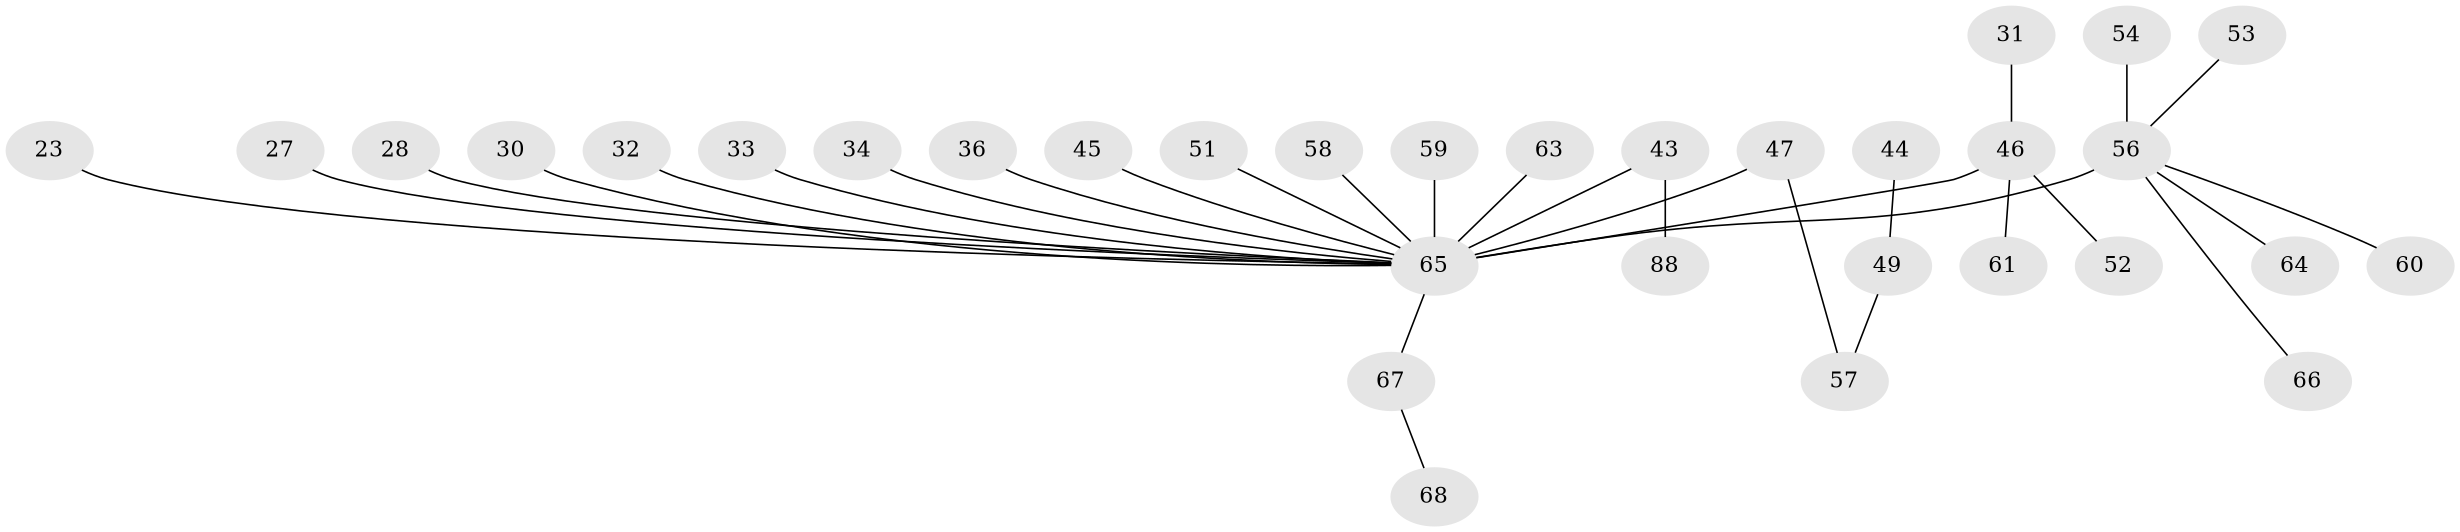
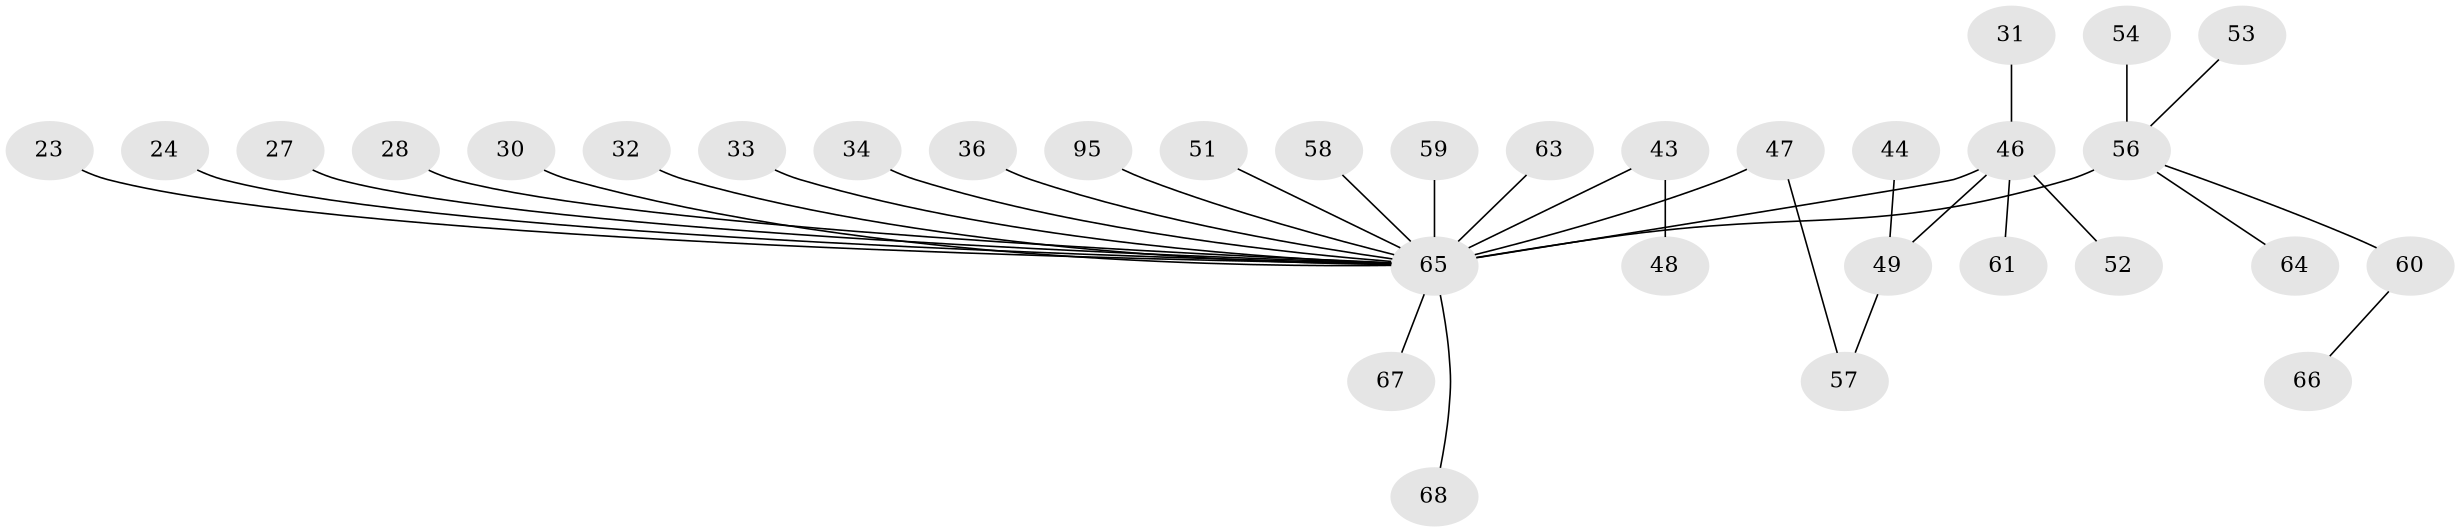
  graph {
    node [color=gray90 style=filled]
    65 [super="+23+41+11+16"]
    67 [super="+29+42"]
    68
    n4 [label=23]
+   24 [super="+3"]
    27
    28
    30
    46 [super="+8+19"]
    49 [super="+39+40"]
    52
    61 [super="+50"]
    31
    32 [super="+15"]
    33
    34
    36
    43 [super="+20"]
-   48 [label=88]
+   48
    57 [super="+38"]
    44
-   45
+   45 [label=95]
    47 [super="+25"]
    51
    56 [super="+18"]
    60
    64
    66
    53
    54
    58 [super="+35"]
    59
    63 [super="+37+55"]
    65 -- 67
-   67 -- 68
+   65 -- 68
    n4 -- 65
+   24 -- 65
    27 -- 65
    28 -- 65
    30 -- 65
    46 -- 65 [weight=3]
+   46 -- 49 [weight=2]
    46 -- 52
    46 -- 61 [weight=2]
    49 -- 57
    31 -- 46
    32 -- 65
    33 -- 65
    34 -- 65
    36 -- 65
    43 -- 65 [weight=2]
    43 -- 48
    44 -- 49
    45 -- 65
    47 -- 65 [weight=2]
    47 -- 57
    51 -- 65
    56 -- 65 [weight=4]
    56 -- 60
    56 -- 64
-   56 -- 66
+   60 -- 66
    53 -- 56
    54 -- 56
    58 -- 65
    59 -- 65
    63 -- 65
  }
